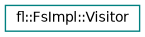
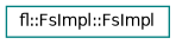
  digraph {
    rankdir=LR
-   n1 [color=teal fillcolor=white fontname=Helvetica fontsize=10 height=0.2 label="fl::FsImpl::Visitor" shape=box style=filled width=0.4]
+   n1 [color=teal fillcolor=white fontname=Helvetica fontsize=10 height=0.2 label="fl::FsImpl::FsImpl" shape=box style=filled width=0.4]
  }
